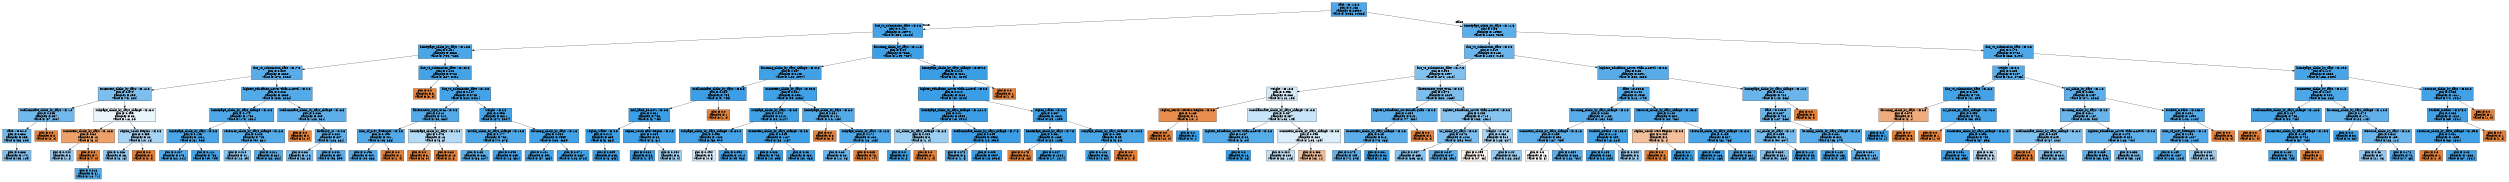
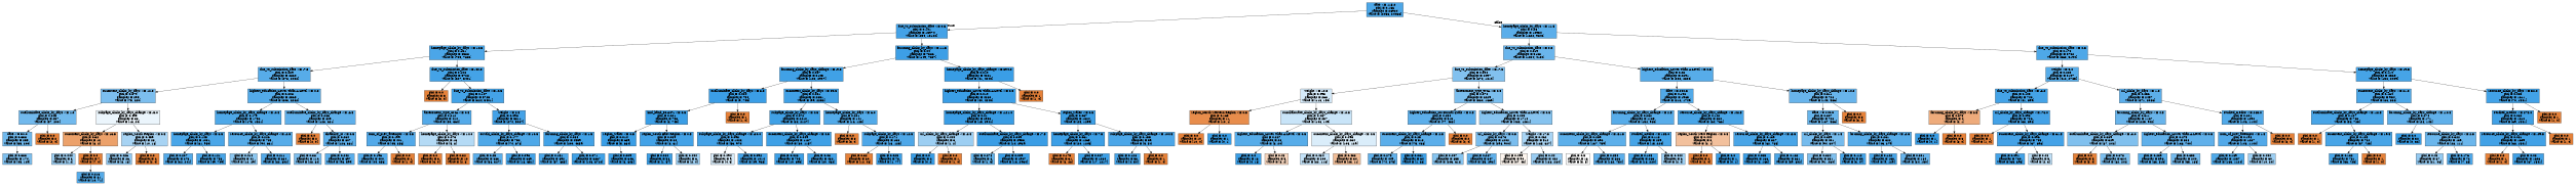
  digraph {
    node [color=black fillcolor="#e58139ff" shape=box style=filled]
    n1 [fillcolor="#399de5e5" label="date <= 115.0\ngini = 0.166\nsamples = 26924\nvalue = [2456, 24468]"]
    n2 [fillcolor="#399de5f1" label="due_vs_submission_date <= 0.5\ngini = 0.101\nsamples = 15974\nvalue = [854, 15120]"]
    n3 [fillcolor="#399de5d3" label="homepage_clicks_by_days <= 11.5\ngini = 0.25\nsamples = 10950\nvalue = [1602, 9348]"]
    n4 [fillcolor="#399de5e8" label="homepage_clicks_by_days <= 10.5\ngini = 0.151\nsamples = 8588\nvalue = [705, 7883]"]
    n5 [fillcolor="#399de5fa" label="forumng_clicks_by_days <= 11.5\ngini = 0.04\nsamples = 7386\nvalue = [149, 7237]"]
    n6 [fillcolor="#399de5c0" label="due_vs_submission_date <= 0.5\ngini = 0.319\nsamples = 5188\nvalue = [1034, 4154]"]
    n7 [fillcolor="#399de5e3" label="due_vs_submission_date <= 0.5\ngini = 0.178\nsamples = 5762\nvalue = [568, 5194]"]
    n8 [fillcolor="#399de5d8" label="due_vs_submission_date <= -7.5\ngini = 0.229\nsamples = 2860\nvalue = [378, 2482]"]
    n9 [fillcolor="#399de5f0" label="due_vs_submission_date <= -40.5\ngini = 0.108\nsamples = 5728\nvalue = [327, 5401]"]
    n10 [fillcolor="#399de5f6" label="forumng_clicks_by_days_change <= -9.5\ngini = 0.067\nsamples = 3105\nvalue = [108, 2997]"]
    n11 [fillcolor="#399de5fd" label="homepage_clicks_by_days_change <= 394.0\ngini = 0.019\nsamples = 4281\nvalue = [41, 4240]"]
    n12 [fillcolor="#399de5a8" label="oucontent_clicks_by_days <= 12.5\ngini = 0.379\nsamples = 295\nvalue = [75, 220]"]
    n13 [fillcolor="#399de5dd" label="highest_education_Lower Than A Level <= 0.5\ngini = 0.208\nsamples = 2565\nvalue = [303, 2262]"]
    n14 [label="gini = 0.0\nsamples = 3\nvalue = [3, 0]"]
    n15 [fillcolor="#399de5f0" label="due_vs_submission_date <= -4.5\ngini = 0.107\nsamples = 5725\nvalue = [324, 5401]"]
    n16 [fillcolor="#399de5b6" label="ouelluminate_clicks_by_days <= 1.0\ngini = 0.345\nsamples = 257\nvalue = [57, 200]"]
    n17 [fillcolor="#399de519" label="subpage_clicks_by_days_change <= -5.0\ngini = 0.499\nsamples = 38\nvalue = [18, 20]"]
    n18 [fillcolor="#399de5e3" label="homepage_clicks_by_days_change <= -0.5\ngini = 0.179\nsamples = 1756\nvalue = [175, 1581]"]
    n19 [fillcolor="#399de5cf" label="ouelluminate_clicks_by_days_change <= -6.5\ngini = 0.266\nsamples = 809\nvalue = [128, 681]"]
    n20 [fillcolor="#399de5b9" label="date <= 52.0\ngini = 0.338\nsamples = 255\nvalue = [55, 200]"]
    n21 [label="gini = 0.0\nsamples = 2\nvalue = [2, 0]"]
    n22 [fillcolor="#e58139bf" label="oucontent_clicks_by_days <= 13.5\ngini = 0.32\nsamples = 10\nvalue = [8, 2]"]
    n23 [fillcolor="#399de571" label="region_South Region <= 0.5\ngini = 0.459\nsamples = 28\nvalue = [10, 18]"]
    n24 [fillcolor="#399de5a6" label="gini = 0.383\nsamples = 174\nvalue = [45, 129]"]
    n25 [fillcolor="#399de5db" label="gini = 0.216\nsamples = 81\nvalue = [10, 71]"]
    n26 [fillcolor="#399de57f" label="gini = 0.444\nsamples = 3\nvalue = [1, 2]"]
    n27 [label="gini = 0.0\nsamples = 7\nvalue = [7, 0]"]
    n28 [fillcolor="#399de58e" label="gini = 0.426\nsamples = 26\nvalue = [8, 18]"]
    n29 [label="gini = 0.0\nsamples = 2\nvalue = [2, 0]"]
    n30 [fillcolor="#399de5e9" label="homepage_clicks_by_days <= 3.5\ngini = 0.145\nsamples = 1031\nvalue = [81, 950]"]
    n31 [fillcolor="#399de5d9" label="resource_clicks_by_days_change <= -2.5\ngini = 0.226\nsamples = 725\nvalue = [94, 631]"]
    n32 [label="gini = 0.0\nsamples = 2\nvalue = [2, 0]"]
    n33 [fillcolor="#399de5d0" label="disability_N <= 0.5\ngini = 0.264\nsamples = 807\nvalue = [126, 681]"]
    n34 [fillcolor="#399de5dd" label="gini = 0.207\nsamples = 273\nvalue = [32, 241]"]
    n35 [fillcolor="#399de5ed" label="gini = 0.121\nsamples = 758\nvalue = [49, 709]"]
    n36 [fillcolor="#399de595" label="gini = 0.414\nsamples = 41\nvalue = [12, 29]"]
    n37 [fillcolor="#399de5dc" label="gini = 0.211\nsamples = 684\nvalue = [82, 602]"]
    n38 [fillcolor="#399de5a8" label="gini = 0.38\nsamples = 110\nvalue = [28, 82]"]
    n39 [fillcolor="#399de5d5" label="gini = 0.242\nsamples = 697\nvalue = [98, 599]"]
    n40 [fillcolor="#399de5dc" label="assessment_type_CMA <= 0.5\ngini = 0.212\nsamples = 414\nvalue = [50, 364]"]
    n41 [fillcolor="#399de5f1" label="weight <= 2.5\ngini = 0.098\nsamples = 5311\nvalue = [274, 5037]"]
    n42 [fillcolor="#399de5df" label="num_of_prev_attempts <= 4.5\ngini = 0.199\nsamples = 401\nvalue = [45, 356]"]
    n43 [fillcolor="#399de560" label="homepage_clicks_by_days <= 14.0\ngini = 0.473\nsamples = 13\nvalue = [5, 8]"]
    n44 [fillcolor="#399de5e3" label="ouwiki_clicks_by_days_change <= 10.5\ngini = 0.177\nsamples = 752\nvalue = [74, 678]"]
    n45 [fillcolor="#399de5f3" label="forumng_clicks_by_days <= 1.5\ngini = 0.084\nsamples = 4559\nvalue = [200, 4359]"]
    n46 [fillcolor="#399de5df" label="gini = 0.196\nsamples = 400\nvalue = [44, 356]"]
    n47 [label="gini = 0.0\nsamples = 1\nvalue = [1, 0]"]
    n48 [label="gini = 0.0\nsamples = 3\nvalue = [3, 0]"]
    n49 [label="gini = 0.32\nsamples = 10\nvalue = [2, 8]"]
    n50 [fillcolor="#399de5d3" label="gini = 0.25\nsamples = 383\nvalue = [56, 327]"]
    n51 [fillcolor="#399de5f2" label="gini = 0.093\nsamples = 369\nvalue = [18, 351]"]
    n52 [fillcolor="#399de5e8" label="gini = 0.151\nsamples = 692\nvalue = [57, 635]"]
    n53 [fillcolor="#399de5f5" label="gini = 0.071\nsamples = 3867\nvalue = [143, 3724]"]
    n54 [fillcolor="#399de5fc" label="ouelluminate_clicks_by_days <= 3.5\ngini = 0.024\nsamples = 754\nvalue = [9, 745]"]
    n55 [fillcolor="#399de5f4" label="oucontent_clicks_by_days <= 39.5\ngini = 0.081\nsamples = 2351\nvalue = [99, 2252]"]
    n56 [fillcolor="#399de5fd" label="highest_education_Lower Than A Level <= 0.5\ngini = 0.019\nsamples = 4280\nvalue = [40, 4240]"]
    n57 [label="gini = 0.0\nsamples = 1\nvalue = [1, 0]"]
    n58 [fillcolor="#399de5fc" label="imd_band_50-60% <= 0.5\ngini = 0.021\nsamples = 753\nvalue = [8, 745]"]
    n59 [label="gini = 0.0\nsamples = 1\nvalue = [1, 0]"]
    n60 [fillcolor="#399de5f5" label="subpage_clicks_by_days <= 4.5\ngini = 0.072\nsamples = 2210\nvalue = [83, 2127]"]
    n61 [fillcolor="#399de5de" label="homepage_clicks_by_days <= 6.0\ngini = 0.201\nsamples = 141\nvalue = [16, 125]"]
    n62 [fillcolor="#399de5fd" label="region_Wales <= 0.5\ngini = 0.014\nsamples = 689\nvalue = [5, 684]"]
    n63 [fillcolor="#399de5f2" label="region_South East Region <= 0.5\ngini = 0.089\nsamples = 64\nvalue = [3, 61]"]
    n64 [fillcolor="#399de5fe" label="gini = 0.009\nsamples = 646\nvalue = [3, 643]"]
    n65 [fillcolor="#399de5fb" label="gini = 0.034\nsamples = 58\nvalue = [1, 57]"]
    n66 [fillcolor="#399de57f" label="gini = 0.444\nsamples = 6\nvalue = [2, 4]"]
    n67 [fillcolor="#399de5f1" label="subpage_clicks_by_days_change <= -30.0\ngini = 0.098\nsamples = 1023\nvalue = [53, 970]"]
    n68 [fillcolor="#399de5f8" label="oucontent_clicks_by_days_change <= 4.5\ngini = 0.049\nsamples = 1187\nvalue = [30, 1157]"]
    n69 [label="gini = 0.0\nsamples = 3\nvalue = [3, 0]"]
    n70 [fillcolor="#399de5e4" label="subpage_clicks_by_days <= 12.5\ngini = 0.171\nsamples = 138\nvalue = [13, 125]"]
    n71 [fillcolor="#399de533" label="gini = 0.494\nsamples = 9\nvalue = [4, 5]"]
    n72 [fillcolor="#399de5f2" label="gini = 0.092\nsamples = 1014\nvalue = [49, 965]"]
    n73 [fillcolor="#399de5fb" label="gini = 0.028\nsamples = 705\nvalue = [10, 695]"]
    n74 [fillcolor="#399de5f4" label="gini = 0.08\nsamples = 482\nvalue = [20, 462]"]
-   n75 [fillcolor="#399de5bf" label="gini = 0.32\nsamples = 60\nvalue = [12, 48]"]
-   n76 [label="gini = 0.025\nsamples = 78\nvalue = [1, 77]"]
+   n75 [label="gini = 0.32\nsamples = 60\nvalue = [12, 48]"]
+   n76 [fillcolor="#399de5fc" label="gini = 0.025\nsamples = 78\nvalue = [1, 77]"]
    n77 [fillcolor="#399de5fe" label="homepage_clicks_by_days_change <= -121.0\ngini = 0.01\nsamples = 2956\nvalue = [15, 2941]"]
    n78 [fillcolor="#399de5fa" label="region_Wales <= 0.5\ngini = 0.037\nsamples = 1324\nvalue = [25, 1299]"]
    n79 [fillcolor="#399de57f" label="url_clicks_by_days_change <= -3.5\ngini = 0.444\nsamples = 3\nvalue = [1, 2]"]
    n80 [fillcolor="#399de5fe" label="ouelluminate_clicks_by_days_change <= -7.5\ngini = 0.009\nsamples = 2953\nvalue = [14, 2939]"]
    n81 [fillcolor="#399de5fb" label="homepage_clicks_by_days <= 7.5\ngini = 0.031\nsamples = 1265\nvalue = [20, 1245]"]
    n82 [fillcolor="#399de5e7" label="subpage_clicks_by_days_change <= 104.5\ngini = 0.155\nsamples = 59\nvalue = [5, 54]"]
    n83 [fillcolor="#399de5ff" label="gini = 0.0\nsamples = 2\nvalue = [0, 2]"]
    n84 [label="gini = 0.0\nsamples = 1\nvalue = [1, 0]"]
    n85 [fillcolor="#399de5cc" label="gini = 0.278\nsamples = 6\nvalue = [1, 5]"]
    n86 [fillcolor="#399de5fe" label="gini = 0.009\nsamples = 2947\nvalue = [13, 2934]"]
    n87 [label="gini = 0.175\nsamples = 31\nvalue = [3, 28]"]
    n88 [fillcolor="#399de5fb" label="gini = 0.027\nsamples = 1234\nvalue = [17, 1217]"]
    n89 [fillcolor="#399de5ec" label="gini = 0.128\nsamples = 58\nvalue = [4, 54]"]
    n90 [label="gini = 0.0\nsamples = 1\nvalue = [1, 0]"]
    n91 [fillcolor="#399de5a0" label="due_vs_submission_date <= -7.5\ngini = 0.396\nsamples = 2497\nvalue = [678, 1819]"]
    n92 [fillcolor="#399de5d8" label="highest_education_Lower Than A Level <= 0.5\ngini = 0.23\nsamples = 2691\nvalue = [356, 2335]"]
    n93 [fillcolor="#399de5d9" label="weight <= 5.0\ngini = 0.225\nsamples = 3197\nvalue = [412, 2785]"]
    n94 [fillcolor="#399de5ee" label="homepage_clicks_by_days <= 19.5\ngini = 0.114\nsamples = 2565\nvalue = [156, 2409]"]
    n95 [fillcolor="#399de536" label="weight <= 10.5\ngini = 0.493\nsamples = 268\nvalue = [118, 150]"]
    n96 [fillcolor="#399de5a9" label="assessment_type_TMA <= 0.5\ngini = 0.376\nsamples = 2229\nvalue = [560, 1669]"]
    n97 [fillcolor="#399de5e0" label="date <= 240.5\ngini = 0.196\nsamples = 1965\nvalue = [216, 1749]"]
    n98 [fillcolor="#399de5c2" label="homepage_clicks_by_days_change <= 10.0\ngini = 0.311\nsamples = 726\nvalue = [140, 586]"]
    n99 [fillcolor="#e58139e6" label="region_North Western Region <= 0.5\ngini = 0.165\nsamples = 11\nvalue = [10, 1]"]
    n100 [fillcolor="#399de546" label="oucollaborate_clicks_by_days_change <= -0.5\ngini = 0.487\nsamples = 257\nvalue = [108, 149]"]
    n101 [fillcolor="#399de5d2" label="highest_education_No Formal quals <= 0.5\ngini = 0.254\nsamples = 515\nvalue = [77, 438]"]
    n102 [fillcolor="#399de59b" label="highest_education_Lower Than A Level <= 0.5\ngini = 0.405\nsamples = 1714\nvalue = [483, 1231]"]
    n103 [label="gini = 0.0\nsamples = 10\nvalue = [10, 0]"]
    n104 [fillcolor="#399de5ff" label="gini = 0.0\nsamples = 1\nvalue = [0, 1]"]
    n105 [fillcolor="#399de5d9" label="highest_education_Lower Than A Level <= 0.5\ngini = 0.227\nsamples = 23\nvalue = [3, 20]"]
    n106 [fillcolor="#399de52f" label="oucontent_clicks_by_days_change <= 4.5\ngini = 0.495\nsamples = 234\nvalue = [105, 129]"]
    n107 [fillcolor="#399de5ff" label="gini = 0.0\nsamples = 18\nvalue = [0, 18]"]
+   n108 [fillcolor="#e5813955" label="gini = 0.48\nsamples = 5\nvalue = [3, 2]"]
    n109 [fillcolor="#399de54e" label="gini = 0.484\nsamples = 200\nvalue = [82, 118]"]
    n110 [fillcolor="#e5813985" label="gini = 0.438\nsamples = 34\nvalue = [23, 11]"]
    n111 [fillcolor="#399de5d3" label="oucontent_clicks_by_days_change <= 2.5\ngini = 0.25\nsamples = 513\nvalue = [75, 438]"]
    n112 [label="gini = 0.0\nsamples = 2\nvalue = [2, 0]"]
    n113 [fillcolor="#399de5ab" label="url_clicks_by_days <= 0.5\ngini = 0.373\nsamples = 1202\nvalue = [298, 904]"]
    n114 [fillcolor="#399de56f" label="weight <= 17.5\ngini = 0.462\nsamples = 512\nvalue = [185, 327]"]
    n115 [fillcolor="#399de5cd" label="gini = 0.275\nsamples = 449\nvalue = [74, 375]"]
    n116 [fillcolor="#399de5fb" label="gini = 0.031\nsamples = 64\nvalue = [1, 63]"]
    n117 [fillcolor="#399de59a" label="gini = 0.407\nsamples = 855\nvalue = [243, 612]"]
    n118 [fillcolor="#399de5cf" label="gini = 0.267\nsamples = 347\nvalue = [55, 292]"]
    n119 [fillcolor="#e5813916" label="gini = 0.499\nsamples = 90\nvalue = [47, 43]"]
    n120 [fillcolor="#399de583" label="gini = 0.44\nsamples = 422\nvalue = [138, 284]"]
    n121 [fillcolor="#399de5d8" label="forumng_clicks_by_days_change <= 2.5\ngini = 0.232\nsamples = 1135\nvalue = [152, 983]"]
    n122 [fillcolor="#399de5ea" label="resource_clicks_by_days_change <= -48.5\ngini = 0.142\nsamples = 830\nvalue = [64, 766]"]
    n123 [fillcolor="#399de5c3" label="date <= 240.5\ngini = 0.307\nsamples = 723\nvalue = [137, 586]"]
    n124 [label="gini = 0.0\nsamples = 3\nvalue = [3, 0]"]
    n125 [fillcolor="#399de5d1" label="oucontent_clicks_by_days_change <= -51.5\ngini = 0.259\nsamples = 896\nvalue = [137, 759]"]
    n126 [fillcolor="#399de5ee" label="studied_credits <= 135.0\ngini = 0.118\nsamples = 239\nvalue = [15, 224]"]
    n127 [fillcolor="#e581397f" label="region_South West Region <= 0.5\ngini = 0.444\nsamples = 3\nvalue = [2, 1]"]
    n128 [fillcolor="#399de5ea" label="resource_clicks_by_days_change <= -5.5\ngini = 0.139\nsamples = 827\nvalue = [62, 765]"]
    n129 [fillcolor="#e5813900" label="gini = 0.5\nsamples = 18\nvalue = [5, 5]"]
    n130 [fillcolor="#399de5d2" label="gini = 0.254\nsamples = 886\nvalue = [132, 754]"]
    n131 [fillcolor="#399de5f0" label="gini = 0.105\nsamples = 233\nvalue = [13, 220]"]
    n132 [fillcolor="#399de57f" label="gini = 0.444\nsamples = 6\nvalue = [2, 4]"]
    n133 [label="gini = 0.0\nsamples = 2\nvalue = [2, 0]"]
    n134 [fillcolor="#399de5ff" label="gini = 0.0\nsamples = 1\nvalue = [0, 1]"]
    n135 [fillcolor="#399de5fa" label="gini = 0.035\nsamples = 166\nvalue = [3, 163]"]
    n136 [fillcolor="#399de5e6" label="gini = 0.163\nsamples = 661\nvalue = [59, 602]"]
    n137 [fillcolor="#399de5b1" label="url_clicks_by_days <= 1.5\ngini = 0.359\nsamples = 401\nvalue = [94, 307]"]
    n138 [fillcolor="#399de5d8" label="forumng_clicks_by_days_change <= -2.5\ngini = 0.231\nsamples = 322\nvalue = [43, 279]"]
    n139 [fillcolor="#399de5a6" label="gini = 0.384\nsamples = 351\nvalue = [91, 260]"]
    n140 [fillcolor="#399de5ef" label="gini = 0.113\nsamples = 50\nvalue = [3, 47]"]
    n141 [fillcolor="#399de5ed" label="gini = 0.122\nsamples = 138\nvalue = [9, 129]"]
    n142 [fillcolor="#399de5c5" label="gini = 0.301\nsamples = 184\nvalue = [34, 150]"]
    n143 [fillcolor="#399de5f0" label="due_vs_submission_date <= -6.0\ngini = 0.105\nsamples = 740\nvalue = [41, 699]"]
    n144 [fillcolor="#399de5d2" label="url_clicks_by_days <= 1.5\ngini = 0.256\nsamples = 2457\nvalue = [371, 2086]"]
    n145 [fillcolor="#399de5e6" label="oucontent_clicks_by_days <= 21.5\ngini = 0.164\nsamples = 954\nvalue = [86, 868]"]
    n146 [fillcolor="#399de5f3" label="resource_clicks_by_days <= 52.0\ngini = 0.083\nsamples = 1611\nvalue = [70, 1541]"]
    n147 [fillcolor="#e58139aa" label="forumng_clicks_by_days <= 6.5\ngini = 0.375\nsamples = 4\nvalue = [3, 1]"]
    n148 [fillcolor="#399de5f1" label="url_clicks_by_days_change <= -76.0\ngini = 0.098\nsamples = 736\nvalue = [38, 698]"]
    n149 [fillcolor="#399de5c2" label="forumng_clicks_by_days <= 4.5\ngini = 0.311\nsamples = 1167\nvalue = [225, 942]"]
    n150 [fillcolor="#399de5de" label="studied_credits <= 265.0\ngini = 0.201\nsamples = 1290\nvalue = [146, 1144]"]
    n151 [fillcolor="#399de5ff" label="gini = 0.0\nsamples = 1\nvalue = [0, 1]"]
    n152 [label="gini = 0.0\nsamples = 3\nvalue = [3, 0]"]
    n153 [label="gini = 0.0\nsamples = 1\nvalue = [1, 0]"]
    n154 [fillcolor="#399de5f1" label="oucontent_clicks_by_days_change <= 61.5\ngini = 0.096\nsamples = 735\nvalue = [37, 698]"]
    n155 [fillcolor="#399de5f2" label="gini = 0.091\nsamples = 730\nvalue = [35, 695]"]
    n156 [fillcolor="#399de555" label="gini = 0.48\nsamples = 5\nvalue = [2, 3]"]
    n157 [fillcolor="#399de5a3" label="ouelluminate_clicks_by_days_change <= -3.0\ngini = 0.389\nsamples = 329\nvalue = [87, 242]"]
    n158 [fillcolor="#399de5cd" label="highest_education_Lower Than A Level <= 0.5\ngini = 0.275\nsamples = 838\nvalue = [138, 700]"]
    n159 [fillcolor="#399de5df" label="num_of_prev_attempts <= 1.5\ngini = 0.198\nsamples = 1287\nvalue = [143, 1144]"]
    n160 [label="gini = 0.0\nsamples = 3\nvalue = [3, 0]"]
    n161 [label="gini = 0.0\nsamples = 5\nvalue = [5, 0]"]
    n162 [fillcolor="#399de5a9" label="gini = 0.378\nsamples = 324\nvalue = [82, 242]"]
    n163 [fillcolor="#399de5d6" label="gini = 0.239\nsamples = 598\nvalue = [83, 515]"]
    n164 [fillcolor="#399de5b3" label="gini = 0.353\nsamples = 240\nvalue = [55, 185]"]
    n165 [fillcolor="#399de5e1" label="gini = 0.189\nsamples = 1257\nvalue = [133, 1124]"]
    n166 [fillcolor="#399de57f" label="gini = 0.444\nsamples = 30\nvalue = [10, 20]"]
    n167 [fillcolor="#399de5eb" label="ouelluminate_clicks_by_days_change <= -18.5\ngini = 0.137\nsamples = 783\nvalue = [58, 725]"]
    n168 [fillcolor="#399de5cd" label="forumng_clicks_by_days_change <= -10.5\ngini = 0.274\nsamples = 171\nvalue = [28, 143]"]
    n169 [fillcolor="#399de5f4" label="studied_credits <= 275.0\ngini = 0.082\nsamples = 1610\nvalue = [69, 1541]"]
    n170 [label="gini = 0.0\nsamples = 1\nvalue = [1, 0]"]
    n171 [label="gini = 0.0\nsamples = 1\nvalue = [1, 0]"]
    n172 [fillcolor="#399de5eb" label="oucontent_clicks_by_days_change <= 19.5\ngini = 0.135\nsamples = 782\nvalue = [57, 725]"]
    n173 [fillcolor="#399de5ff" label="gini = 0.0\nsamples = 32\nvalue = [0, 32]"]
    n174 [fillcolor="#399de5bf" label="resource_clicks_by_days <= 2.5\ngini = 0.322\nsamples = 139\nvalue = [28, 111]"]
    n175 [fillcolor="#399de5eb" label="gini = 0.133\nsamples = 781\nvalue = [56, 725]"]
    n176 [label="gini = 0.0\nsamples = 1\nvalue = [1, 0]"]
    n177 [fillcolor="#399de58b" label="gini = 0.43\nsamples = 67\nvalue = [21, 46]"]
    n178 [fillcolor="#399de5e4" label="gini = 0.176\nsamples = 72\nvalue = [7, 65]"]
    n179 [fillcolor="#399de5f4" label="resource_clicks_by_days_change <= -49.5\ngini = 0.081\nsamples = 1609\nvalue = [68, 1541]"]
    n180 [label="gini = 0.0\nsamples = 1\nvalue = [1, 0]"]
    n181 [label="gini = 0.0\nsamples = 1\nvalue = [1, 0]"]
    n182 [fillcolor="#399de5f4" label="gini = 0.08\nsamples = 1608\nvalue = [67, 1541]"]
    n1 -> n2 [headlabel=True labelangle=45 labeldistance=2.5]
    n1 -> n3 [headlabel=False labelangle=-45 labeldistance=2.5]
    n2 -> n4
    n2 -> n5
    n3 -> n6
    n3 -> n7
    n4 -> n8
    n4 -> n9
    n5 -> n10
    n5 -> n11
    n6 -> n91
    n6 -> n92
    n7 -> n93
    n7 -> n94
    n8 -> n12
    n8 -> n13
    n9 -> n14
    n9 -> n15
    n10 -> n54
    n10 -> n55
    n11 -> n56
    n11 -> n57
    n12 -> n16
    n12 -> n17
    n13 -> n18
    n13 -> n19
    n15 -> n40
    n15 -> n41
    n16 -> n20
    n16 -> n21
    n17 -> n22
    n17 -> n23
    n18 -> n30
    n18 -> n31
    n19 -> n32
    n19 -> n33
    n20 -> n24
    n22 -> n26
    n22 -> n27
    n23 -> n28
    n23 -> n29
    n27 -> n25
    n30 -> n34
    n30 -> n35
    n31 -> n36
    n31 -> n37
    n33 -> n38
    n33 -> n39
    n40 -> n42
    n40 -> n43
    n41 -> n44
    n41 -> n45
    n42 -> n46
    n42 -> n47
    n43 -> n48
    n43 -> n49
    n44 -> n50
    n44 -> n51
    n45 -> n52
    n45 -> n53
    n54 -> n58
    n54 -> n59
    n55 -> n60
    n55 -> n61
    n56 -> n77
    n56 -> n78
    n58 -> n62
    n58 -> n63
    n60 -> n67
    n60 -> n68
    n61 -> n69
    n61 -> n70
    n62 -> n64
    n63 -> n65
    n63 -> n66
    n67 -> n71
    n67 -> n72
    n68 -> n73
    n68 -> n74
    n70 -> n75
    n70 -> n76
    n77 -> n79
    n77 -> n80
    n78 -> n81
    n78 -> n82
    n79 -> n83
    n79 -> n84
    n80 -> n85
    n80 -> n86
    n81 -> n87
    n81 -> n88
    n82 -> n89
    n82 -> n90
    n91 -> n95
    n91 -> n96
    n92 -> n97
    n92 -> n98
    n93 -> n143
    n93 -> n144
    n94 -> n145
    n94 -> n146
    n95 -> n99
    n95 -> n100
    n96 -> n101
    n96 -> n102
    n97 -> n121
    n97 -> n122
    n98 -> n123
    n98 -> n124
    n99 -> n103
    n99 -> n104
    n100 -> n105
    n100 -> n106
    n101 -> n111
    n101 -> n112
    n102 -> n113
    n102 -> n114
    n105 -> n107
+   n105 -> n108
    n106 -> n109
    n106 -> n110
    n111 -> n115
    n111 -> n116
    n113 -> n117
    n113 -> n118
    n114 -> n119
    n114 -> n120
    n121 -> n125
    n121 -> n126
    n122 -> n127
    n122 -> n128
    n123 -> n137
    n123 -> n138
    n125 -> n129
    n125 -> n130
    n126 -> n131
    n126 -> n132
    n127 -> n133
    n127 -> n134
    n128 -> n135
    n128 -> n136
    n137 -> n139
    n137 -> n140
    n138 -> n141
    n138 -> n142
    n143 -> n147
    n143 -> n148
    n144 -> n149
    n144 -> n150
    n145 -> n167
    n145 -> n168
    n146 -> n169
    n146 -> n170
    n147 -> n151
    n147 -> n152
    n148 -> n153
    n148 -> n154
    n149 -> n157
    n149 -> n158
    n150 -> n159
    n150 -> n160
    n154 -> n155
    n154 -> n156
    n157 -> n161
    n157 -> n162
    n158 -> n163
    n158 -> n164
    n159 -> n165
    n159 -> n166
    n167 -> n171
    n167 -> n172
    n168 -> n173
    n168 -> n174
    n169 -> n179
    n169 -> n180
    n172 -> n175
    n172 -> n176
    n174 -> n177
    n174 -> n178
    n179 -> n181
    n179 -> n182
  }
